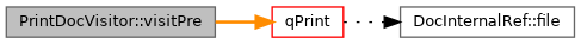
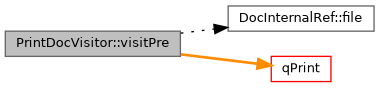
  digraph {
    rankdir=LR
    node [color=gray40 fillcolor=white fontname=Helvetica fontsize=10 shape=record style=filled]
    edge [fontname=Helvetica fontsize=10 labelfontname=Helvetica labelfontsize=10]
    n1 [fillcolor=grey75 fontcolor=black height=0.2 label="PrintDocVisitor::visitPre" width=0.4]
    n2 [height=0.2 label="DocInternalRef::file" width=0.4]
    n3 [color=red height=0.2 label=qPrint width=0.4]
-   n3 -> n2 [color=black style=dotted]
+   n1 -> n2 [color=black style=dotted]
    n1 -> n3 [color=darkorange style=bold]
  }
